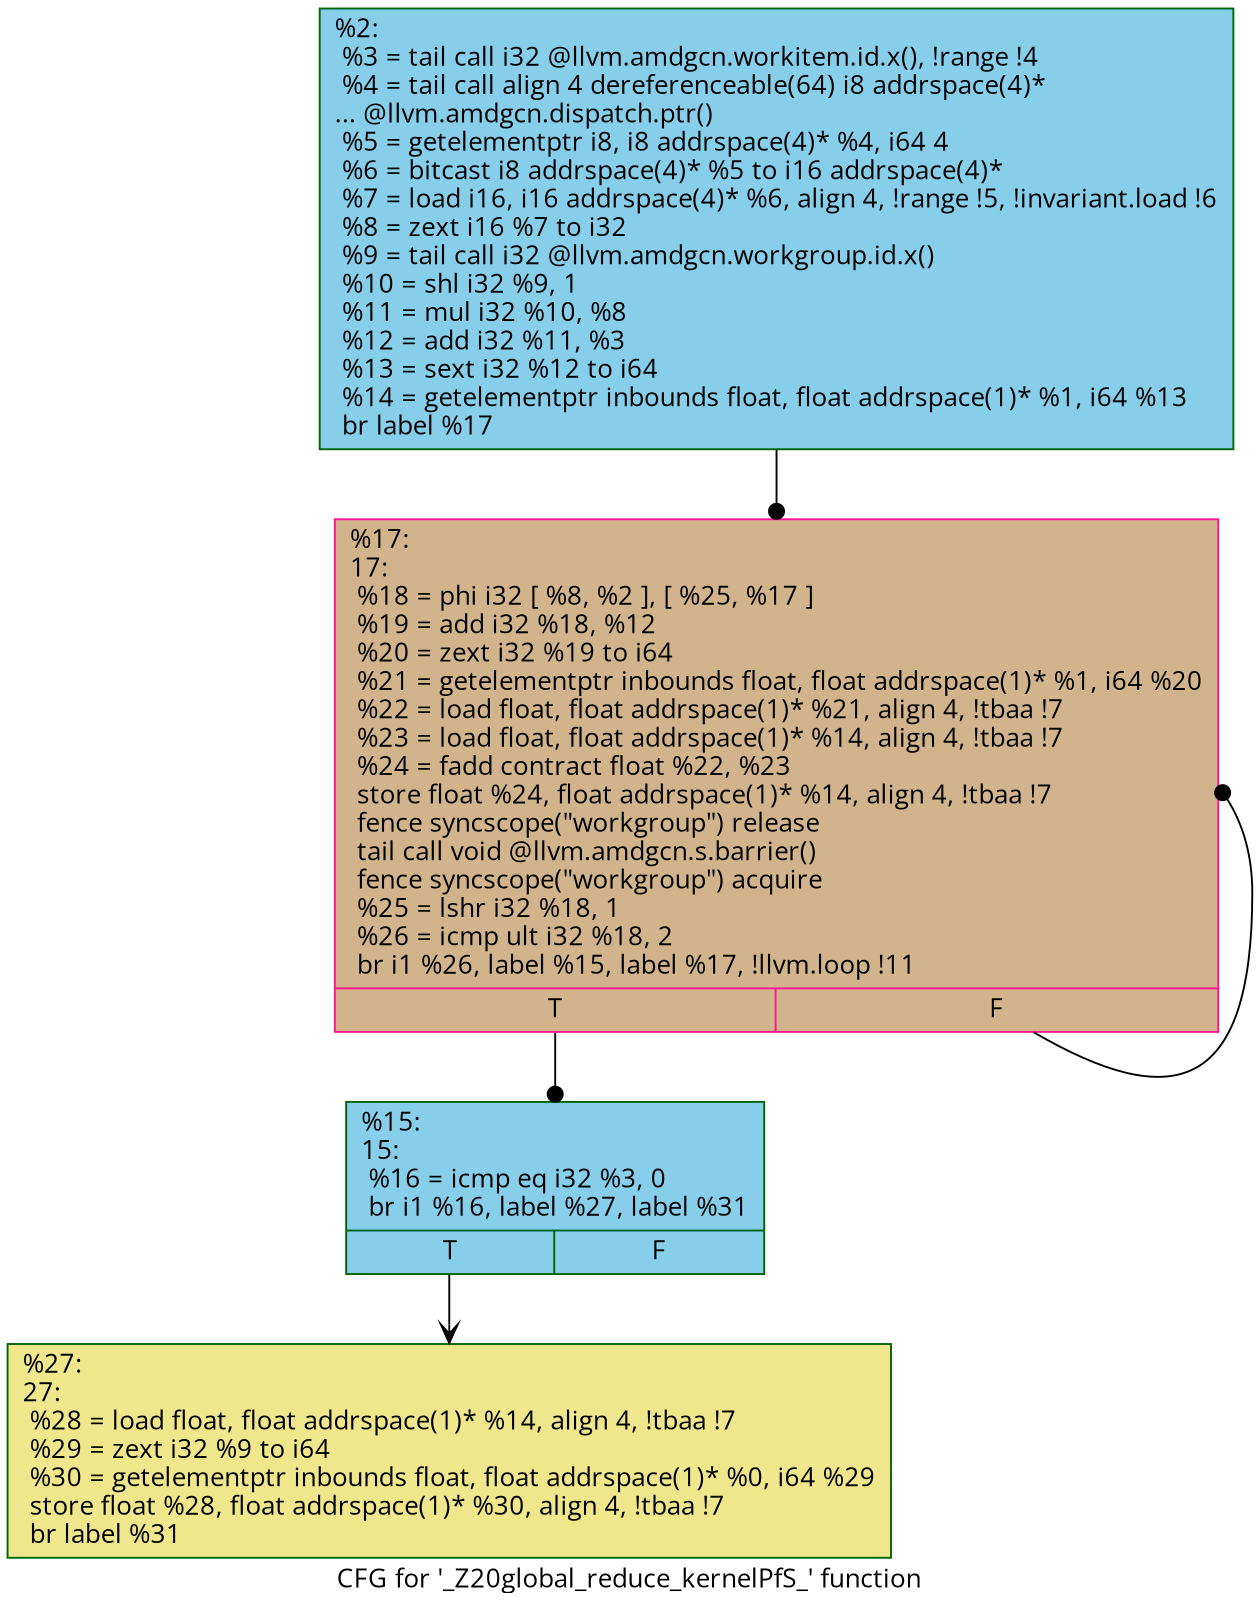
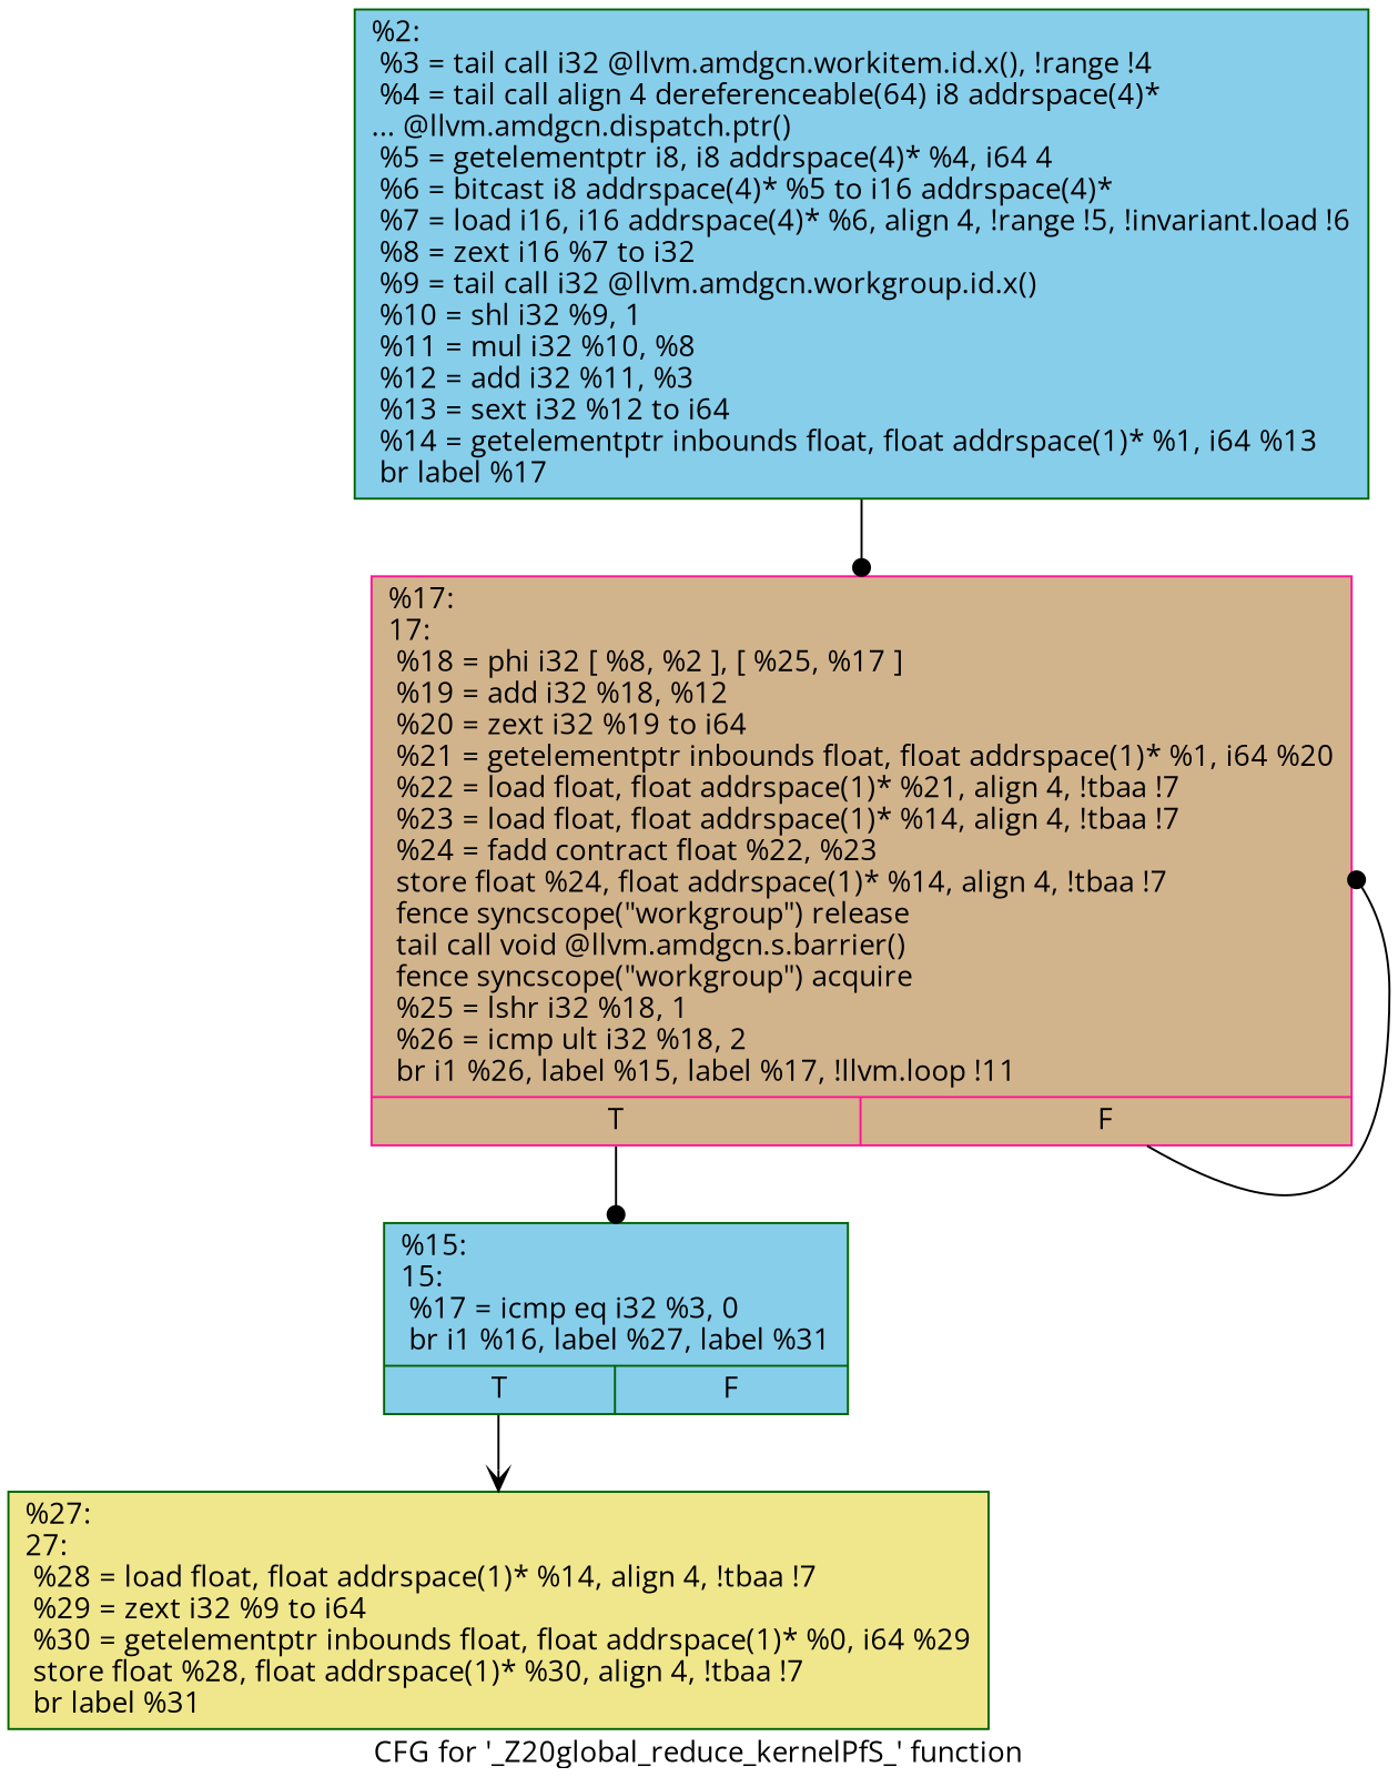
  digraph {
    fontname="Open Sans"
    label="CFG for '_Z20global_reduce_kernelPfS_' function"
    node [color=darkgreen fillcolor=skyblue fontname="Open Sans" shape=record style=filled]
    edge [arrowhead=dot fontname="Open Sans" tailport=s0]
    n1 [label="{%2:\l  %3 = tail call i32 @llvm.amdgcn.workitem.id.x(), !range !4\l  %4 = tail call align 4 dereferenceable(64) i8 addrspace(4)*\l... @llvm.amdgcn.dispatch.ptr()\l  %5 = getelementptr i8, i8 addrspace(4)* %4, i64 4\l  %6 = bitcast i8 addrspace(4)* %5 to i16 addrspace(4)*\l  %7 = load i16, i16 addrspace(4)* %6, align 4, !range !5, !invariant.load !6\l  %8 = zext i16 %7 to i32\l  %9 = tail call i32 @llvm.amdgcn.workgroup.id.x()\l  %10 = shl i32 %9, 1\l  %11 = mul i32 %10, %8\l  %12 = add i32 %11, %3\l  %13 = sext i32 %12 to i64\l  %14 = getelementptr inbounds float, float addrspace(1)* %1, i64 %13\l  br label %17\l}"]
    n2 [color=deeppink fillcolor=tan label="{%17:\l17:                                               \l  %18 = phi i32 [ %8, %2 ], [ %25, %17 ]\l  %19 = add i32 %18, %12\l  %20 = zext i32 %19 to i64\l  %21 = getelementptr inbounds float, float addrspace(1)* %1, i64 %20\l  %22 = load float, float addrspace(1)* %21, align 4, !tbaa !7\l  %23 = load float, float addrspace(1)* %14, align 4, !tbaa !7\l  %24 = fadd contract float %22, %23\l  store float %24, float addrspace(1)* %14, align 4, !tbaa !7\l  fence syncscope(\"workgroup\") release\l  tail call void @llvm.amdgcn.s.barrier()\l  fence syncscope(\"workgroup\") acquire\l  %25 = lshr i32 %18, 1\l  %26 = icmp ult i32 %18, 2\l  br i1 %26, label %15, label %17, !llvm.loop !11\l|{<s0>T|<s1>F}}"]
-   n3 [label="{%15:\l15:                                               \l  %16 = icmp eq i32 %3, 0\l  br i1 %16, label %27, label %31\l|{<s0>T|<s1>F}}"]
+   n3 [label="{%15:\l15:                                               \l  %17 = icmp eq i32 %3, 0\l  br i1 %16, label %27, label %31\l|{<s0>T|<s1>F}}"]
    n4 [fillcolor=khaki label="{%27:\l27:                                               \l  %28 = load float, float addrspace(1)* %14, align 4, !tbaa !7\l  %29 = zext i32 %9 to i64\l  %30 = getelementptr inbounds float, float addrspace(1)* %0, i64 %29\l  store float %28, float addrspace(1)* %30, align 4, !tbaa !7\l  br label %31\l}"]
    n1 -> n2 [tailport=""]
    n2 -> n2 [tailport=s1]
    n2 -> n3
    n3 -> n4 [arrowhead=vee]
  }
